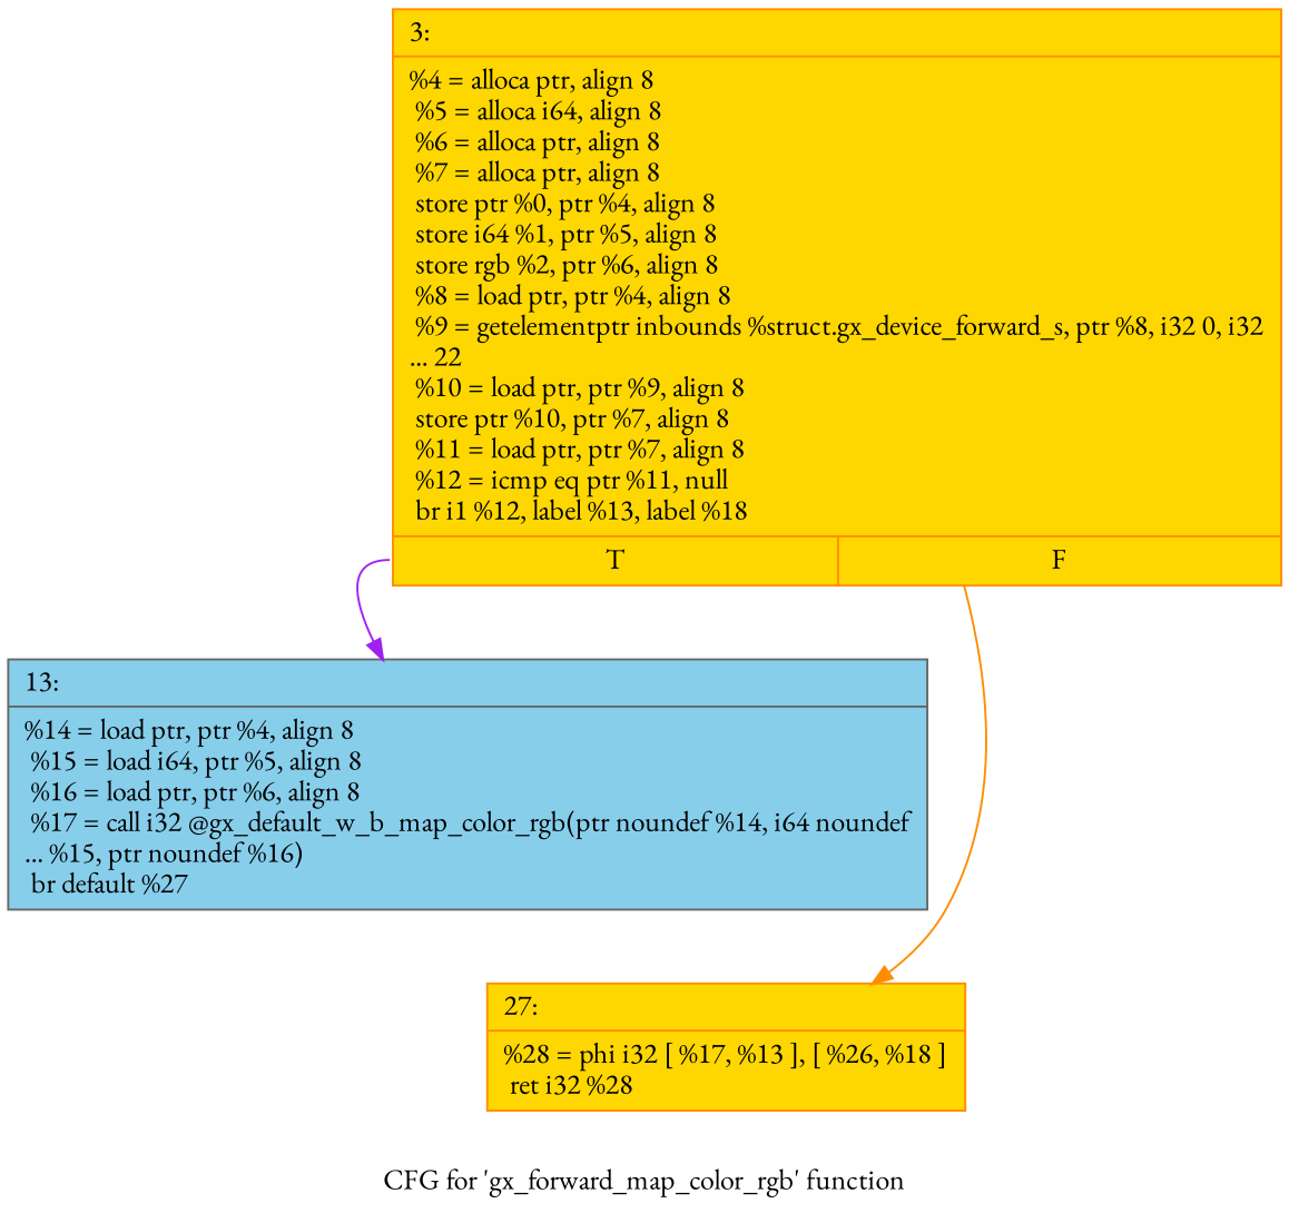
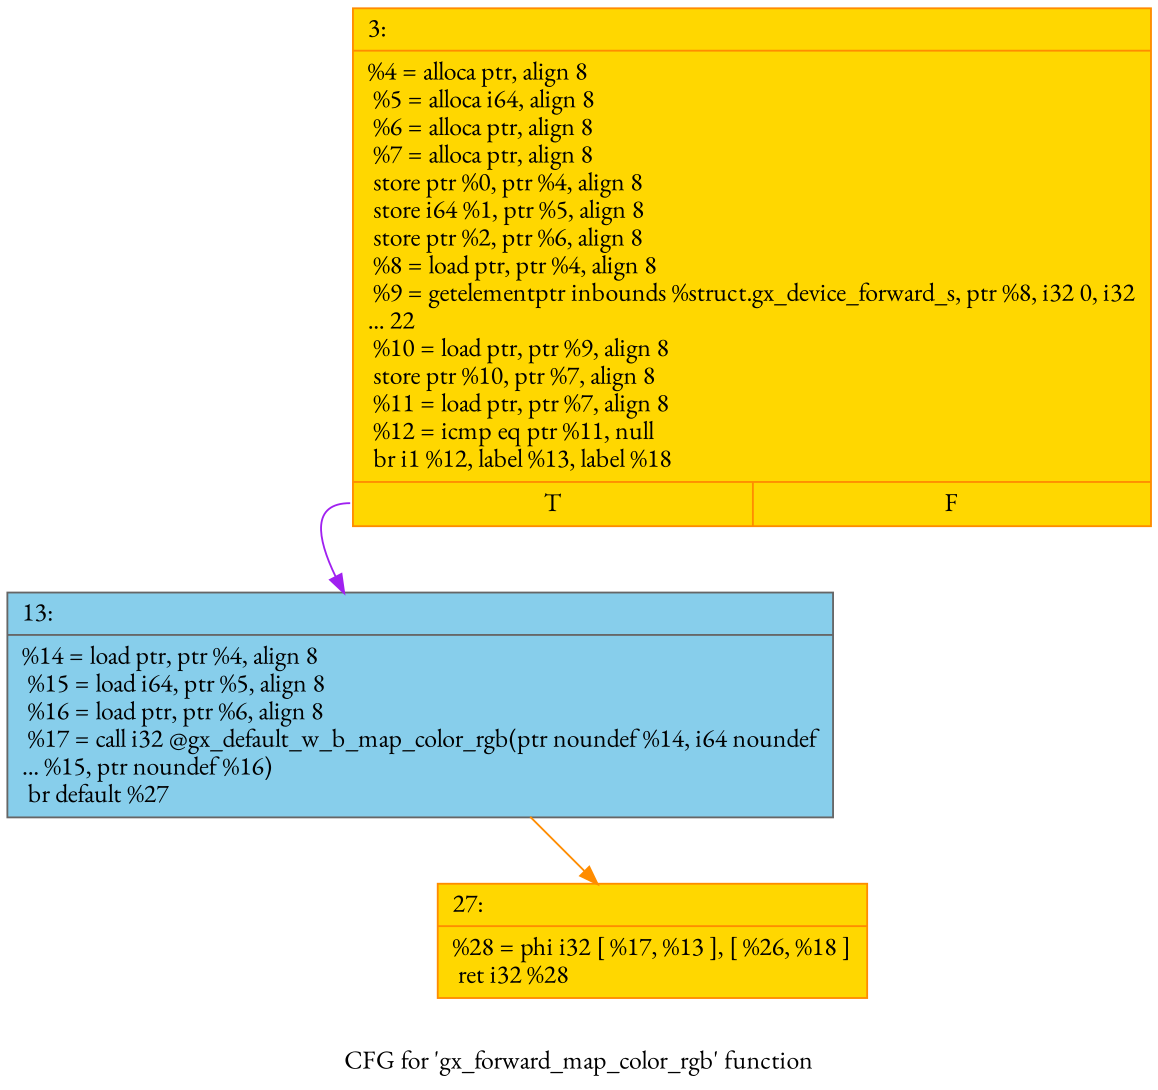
  digraph {
    fontname="EB Garamond"
    label="CFG for 'gx_forward_map_color_rgb' function"
    node [color=darkorange fillcolor=gold fontname="EB Garamond" shape=record style=filled]
    edge [fontname="EB Garamond"]
-   n1 [label="{3:\l|  %4 = alloca ptr, align 8\l  %5 = alloca i64, align 8\l  %6 = alloca ptr, align 8\l  %7 = alloca ptr, align 8\l  store ptr %0, ptr %4, align 8\l  store i64 %1, ptr %5, align 8\l  store rgb %2, ptr %6, align 8\l  %8 = load ptr, ptr %4, align 8\l  %9 = getelementptr inbounds %struct.gx_device_forward_s, ptr %8, i32 0, i32\l... 22\l  %10 = load ptr, ptr %9, align 8\l  store ptr %10, ptr %7, align 8\l  %11 = load ptr, ptr %7, align 8\l  %12 = icmp eq ptr %11, null\l  br i1 %12, label %13, label %18\l|{<s0>T|<s1>F}}"]
+   n1 [label="{3:\l|  %4 = alloca ptr, align 8\l  %5 = alloca i64, align 8\l  %6 = alloca ptr, align 8\l  %7 = alloca ptr, align 8\l  store ptr %0, ptr %4, align 8\l  store i64 %1, ptr %5, align 8\l  store ptr %2, ptr %6, align 8\l  %8 = load ptr, ptr %4, align 8\l  %9 = getelementptr inbounds %struct.gx_device_forward_s, ptr %8, i32 0, i32\l... 22\l  %10 = load ptr, ptr %9, align 8\l  store ptr %10, ptr %7, align 8\l  %11 = load ptr, ptr %7, align 8\l  %12 = icmp eq ptr %11, null\l  br i1 %12, label %13, label %18\l|{<s0>T|<s1>F}}"]
    n2 [color=gray40 fillcolor=skyblue label="{13:\l|  %14 = load ptr, ptr %4, align 8\l  %15 = load i64, ptr %5, align 8\l  %16 = load ptr, ptr %6, align 8\l  %17 = call i32 @gx_default_w_b_map_color_rgb(ptr noundef %14, i64 noundef\l... %15, ptr noundef %16)\l  br default %27\l}"]
    n3 [label="{27:\l|  %28 = phi i32 [ %17, %13 ], [ %26, %18 ]\l  ret i32 %28\l}"]
    n1 -> n2 [color=purple tailport=s0]
-   n1 -> n3 [color=darkorange]
+   n2 -> n3 [color=darkorange]
  }
